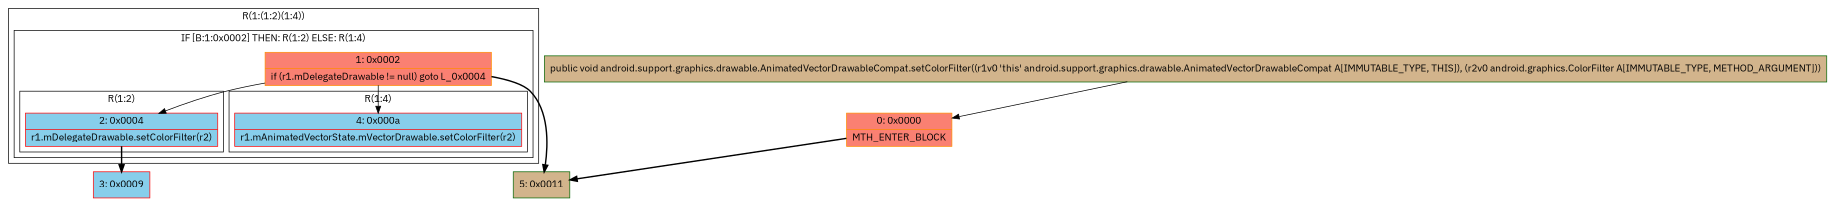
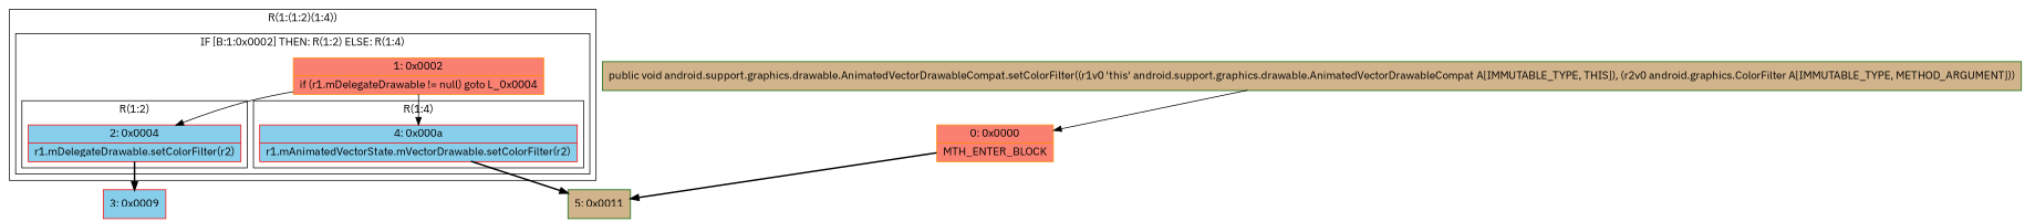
  digraph {
    fontname="IBM Plex Sans"
    node [color=red fillcolor=skyblue fontname="IBM Plex Sans" shape=record style=filled]
    edge [fontname="IBM Plex Sans" style=bold]
    n1 [label="{2\:\ 0x0004|r1.mDelegateDrawable.setColorFilter(r2)\l}"]
    n2 [label="{4\:\ 0x000a|r1.mAnimatedVectorState.mVectorDrawable.setColorFilter(r2)\l}"]
    n3 [color=darkorange fillcolor=salmon label="{1\:\ 0x0002|if (r1.mDelegateDrawable != null) goto L_0x0004\l}"]
    n4 [label="{3\:\ 0x0009}"]
    n5 [color=darkgreen fillcolor=tan label="{5\:\ 0x0011}"]
    n6 [color=darkorange fillcolor=salmon label="{0\:\ 0x0000|MTH_ENTER_BLOCK\l}"]
    n7 [color=darkgreen fillcolor=tan label="{public void android.support.graphics.drawable.AnimatedVectorDrawableCompat.setColorFilter((r1v0 'this' android.support.graphics.drawable.AnimatedVectorDrawableCompat A[IMMUTABLE_TYPE, THIS]), (r2v0 android.graphics.ColorFilter A[IMMUTABLE_TYPE, METHOD_ARGUMENT])) }"]
    subgraph cluster_1 {
      label="R(1:(1:2)(1:4))"
      subgraph cluster_2 {
        label="IF [B:1:0x0002] THEN: R(1:2) ELSE: R(1:4)"
        n3
        subgraph cluster_3 {
          label="R(1:2)"
          n1
        }
        subgraph cluster_4 {
          label="R(1:4)"
          n2
        }
      }
    }
    n1 -> n4
-   n3 -> n5
+   n2 -> n5
    n3 -> n1 [style=solid]
    n3 -> n2 [style=solid]
    n6 -> n5
    n7 -> n6 [style=solid]
  }
